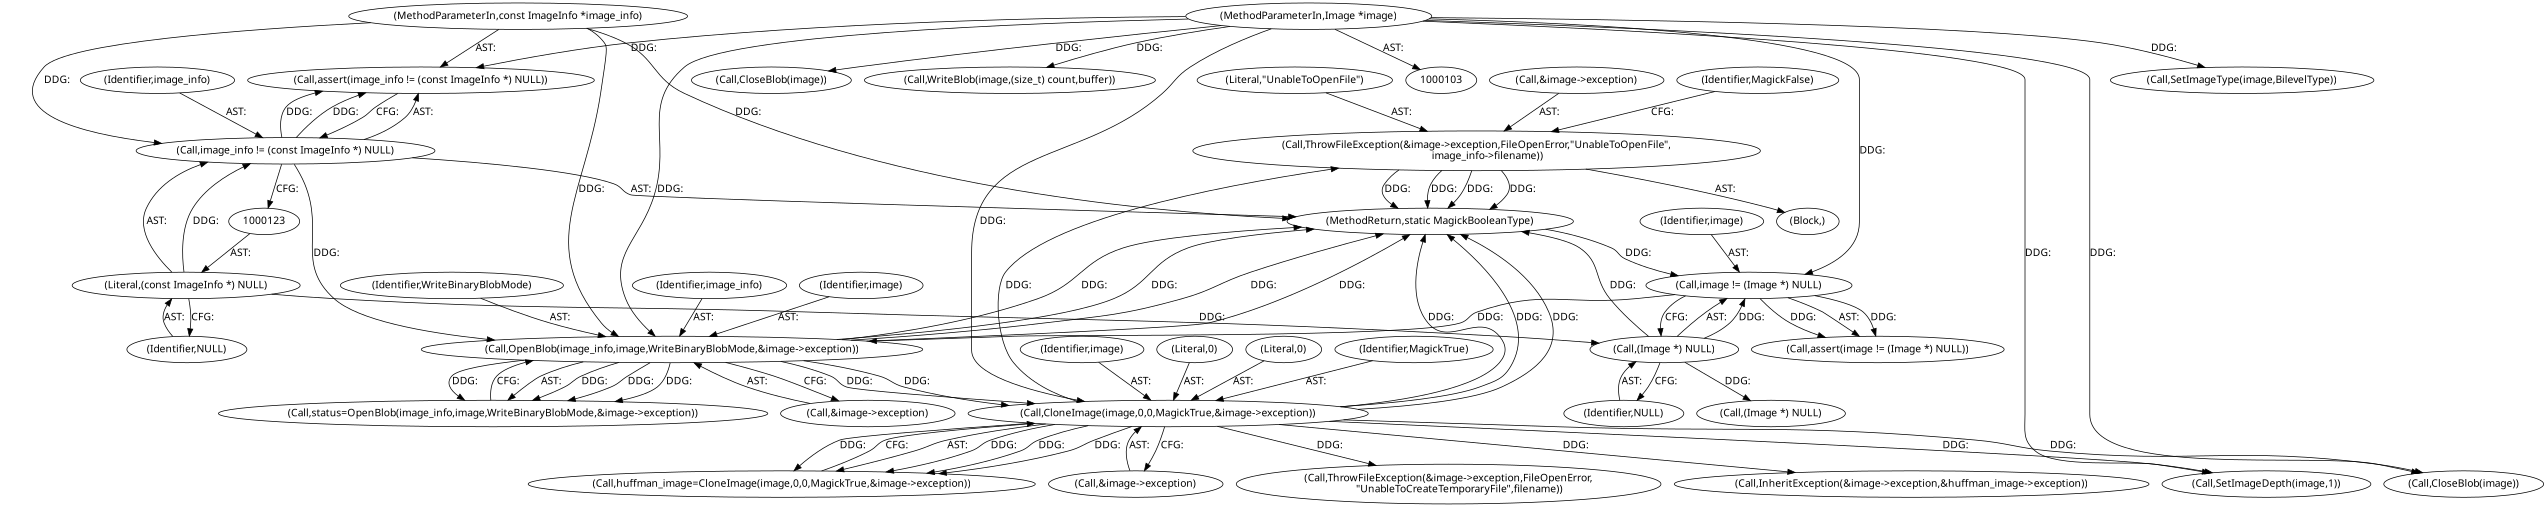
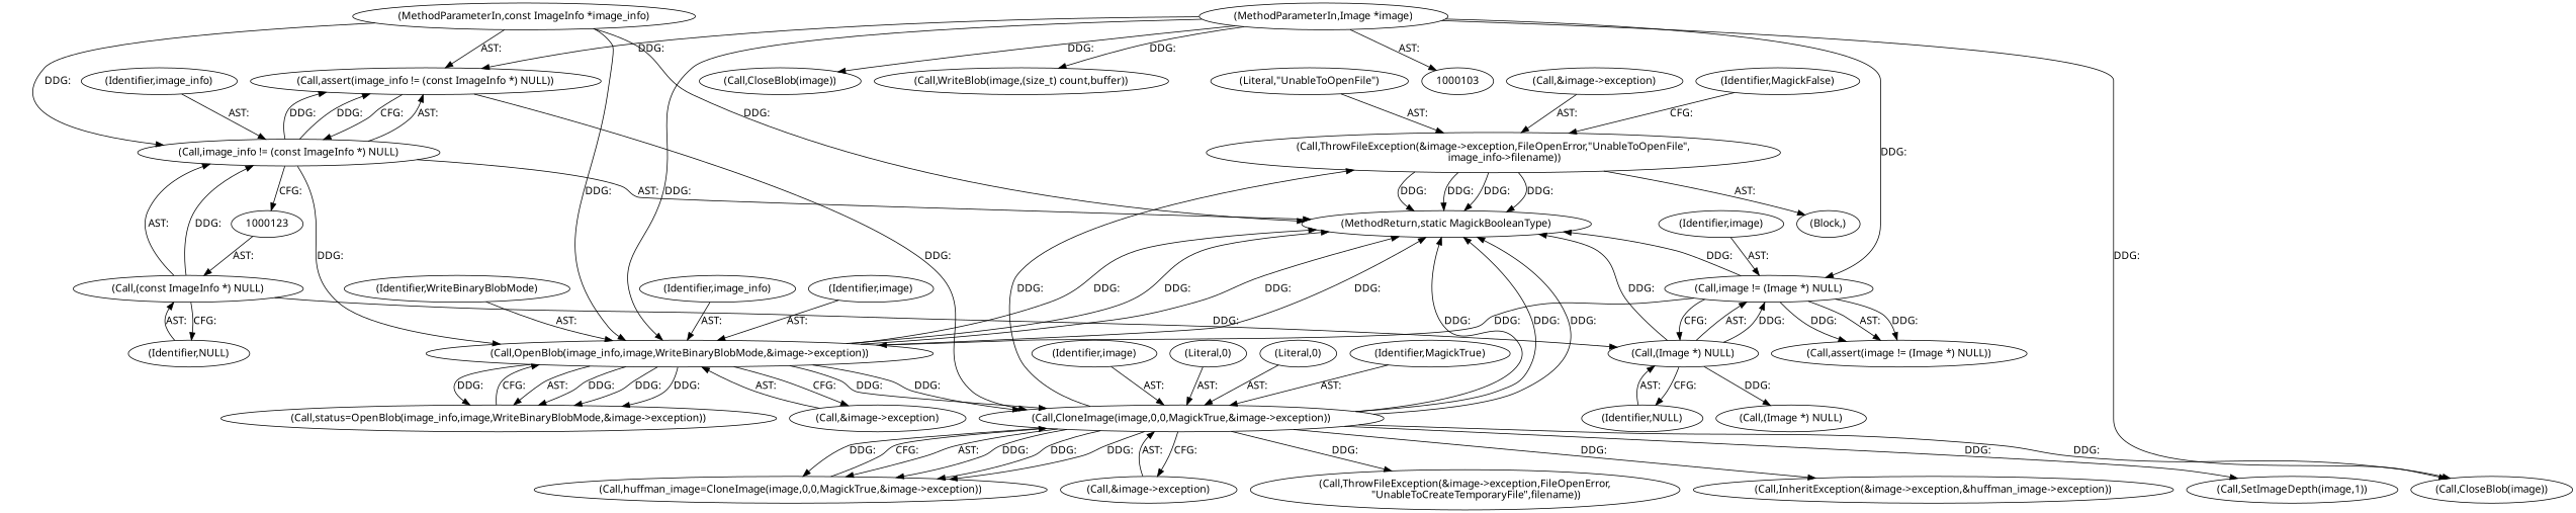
  digraph {
    fontname="Noto Sans"
    node [fontname="Noto Sans"]
    edge [fontname="Noto Sans"]
    n1 [label="(Call,ThrowFileException(&image->exception,FileOpenError,\"UnableToOpenFile\",\n        image_info->filename))"]
    n2 [label="(Block,)"]
    n3 [label="(MethodReturn,static MagickBooleanType)"]
    n4 [label="(Call,CloneImage(image,0,0,MagickTrue,&image->exception))"]
    n5 [label="(Call,SetImageDepth(image,1))"]
    n6 [label="(Call,InheritException(&image->exception,&huffman_image->exception))"]
    n7 [label="(Call,CloseBlob(image))"]
    n8 [label="(Call,&image->exception)"]
    n9 [label="(Call,huffman_image=CloneImage(image,0,0,MagickTrue,&image->exception))"]
    n10 [label="(Call,ThrowFileException(&image->exception,FileOpenError,\n        \"UnableToCreateTemporaryFile\",filename))"]
    n11 [label="(Call,OpenBlob(image_info,image,WriteBinaryBlobMode,&image->exception))"]
    n12 [label="(Call,status=OpenBlob(image_info,image,WriteBinaryBlobMode,&image->exception))"]
    n13 [label="(Call,&image->exception)"]
    n14 [label="(Call,image_info != (const ImageInfo *) NULL)"]
    n15 [label="(Call,assert(image_info != (const ImageInfo *) NULL))"]
    1000123
-   n17 [label="(Literal,(const ImageInfo *) NULL)"]
+   n17 [label="(Call,(const ImageInfo *) NULL)"]
    n18 [label="(Call,(Image *) NULL)"]
    n19 [label="(Identifier,NULL)"]
    n20 [label="(MethodParameterIn,const ImageInfo *image_info)"]
    n21 [label="(Call,image != (Image *) NULL)"]
    n22 [label="(Identifier,NULL)"]
    n23 [label="(Call,(Image *) NULL)"]
    n24 [label="(Call,assert(image != (Image *) NULL))"]
    n25 [label="(MethodParameterIn,Image *image)"]
    1000103
-   n27 [label="(Call,SetImageType(image,BilevelType))"]
    n28 [label="(Call,CloseBlob(image))"]
    n29 [label="(Call,WriteBlob(image,(size_t) count,buffer))"]
    n30 [label="(Identifier,WriteBinaryBlobMode)"]
    n31 [label="(Identifier,image_info)"]
    n32 [label="(Identifier,image)"]
    n33 [label="(Identifier,image)"]
    n34 [label="(Literal,0)"]
    n35 [label="(Literal,\"UnableToOpenFile\")"]
    n36 [label="(Identifier,image_info)"]
    n37 [label="(Identifier,image)"]
    n38 [label="(Literal,0)"]
    n39 [label="(Call,&image->exception)"]
    n40 [label="(Identifier,MagickFalse)"]
    n41 [label="(Identifier,MagickTrue)"]
    n1 -> n2 [label="AST: "]
    n1 -> n3 [label="DDG: "]
    n1 -> n3 [label="DDG: "]
    n1 -> n3 [label="DDG: "]
    n1 -> n3 [label="DDG: "]
    n4 -> n1 [label="DDG: "]
    n4 -> n3 [label="DDG: "]
    n4 -> n3 [label="DDG: "]
    n4 -> n3 [label="DDG: "]
    n4 -> n5 [label="DDG: "]
    n4 -> n6 [label="DDG: "]
    n4 -> n7 [label="DDG: "]
    n4 -> n8 [label="CFG: "]
    n4 -> n9 [label="AST: "]
    n4 -> n9 [label="DDG: "]
    n4 -> n9 [label="DDG: "]
    n4 -> n9 [label="DDG: "]
    n4 -> n9 [label="DDG: "]
    n4 -> n10 [label="DDG: "]
    n8 -> n4 [label="AST: "]
    n9 -> n4 [label="CFG: "]
    n11 -> n3 [label="DDG: "]
    n11 -> n3 [label="DDG: "]
    n11 -> n3 [label="DDG: "]
    n11 -> n3 [label="DDG: "]
    n11 -> n4 [label="DDG: "]
    n11 -> n4 [label="DDG: "]
    n11 -> n12 [label="AST: "]
    n11 -> n12 [label="DDG: "]
    n11 -> n12 [label="DDG: "]
    n11 -> n12 [label="DDG: "]
    n11 -> n12 [label="DDG: "]
    n11 -> n13 [label="CFG: "]
    n12 -> n11 [label="CFG: "]
    n13 -> n11 [label="AST: "]
    n14 -> n3 [label="AST: "]
    n14 -> n11 [label="DDG: "]
    n14 -> n15 [label="AST: "]
    n14 -> n15 [label="DDG: "]
    n14 -> n15 [label="DDG: "]
    n14 -> 1000123 [label="CFG: "]
    n15 -> n14 [label="CFG: "]
    1000123 -> n17 [label="AST: "]
    n17 -> n14 [label="AST: "]
    n17 -> n14 [label="DDG: "]
    n17 -> n18 [label="DDG: "]
    n17 -> n19 [label="CFG: "]
    n18 -> n3 [label="DDG: "]
    n18 -> n21 [label="AST: "]
    n18 -> n21 [label="DDG: "]
    n18 -> n22 [label="CFG: "]
    n18 -> n23 [label="DDG: "]
    n19 -> n17 [label="AST: "]
    n20 -> n3 [label="DDG: "]
    n20 -> n11 [label="DDG: "]
    n20 -> n14 [label="DDG: "]
    n20 -> n15 [label="AST: "]
-   n3 -> n21 [label="DDG: "]
+   n21 -> n3 [label="DDG: "]
    n21 -> n11 [label="DDG: "]
    n21 -> n18 [label="CFG: "]
    n21 -> n24 [label="AST: "]
    n21 -> n24 [label="DDG: "]
    n21 -> n24 [label="DDG: "]
    n22 -> n18 [label="AST: "]
-   n25 -> n4 [label="DDG: "]
-   n25 -> n5 [label="DDG: "]
+   n15 -> n4 [label="DDG: "]
    n25 -> n7 [label="DDG: "]
    n25 -> n11 [label="DDG: "]
    n25 -> n15 [label="DDG: "]
    n25 -> n21 [label="DDG: "]
    n25 -> 1000103 [label="AST: "]
-   n25 -> n27 [label="DDG: "]
    n25 -> n28 [label="DDG: "]
    n25 -> n29 [label="DDG: "]
    n30 -> n11 [label="AST: "]
    n31 -> n11 [label="AST: "]
    n32 -> n11 [label="AST: "]
    n33 -> n4 [label="AST: "]
    n34 -> n4 [label="AST: "]
    n35 -> n1 [label="AST: "]
    n36 -> n14 [label="AST: "]
    n37 -> n21 [label="AST: "]
    n38 -> n4 [label="AST: "]
    n39 -> n1 [label="AST: "]
    n40 -> n1 [label="CFG: "]
    n41 -> n4 [label="AST: "]
  }
